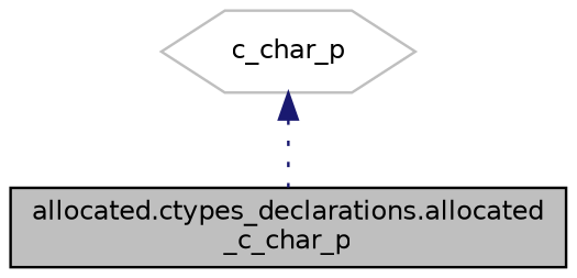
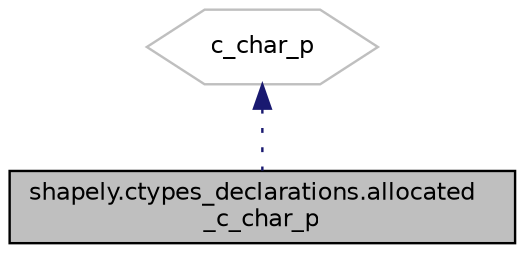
  digraph {
    node [fontname=Helvetica fontsize=10 style=filled]
-   n1 [color=black fillcolor=grey75 fontcolor=black height=0.2 label="allocated.ctypes_declarations.allocated\l_c_char_p" shape=box width=0.4]
+   n1 [color=black fillcolor=grey75 fontcolor=black height=0.2 label="shapely.ctypes_declarations.allocated\l_c_char_p" shape=box width=0.4]
    n2 [color=grey75 fillcolor=white height=0.2 label=c_char_p shape=hexagon width=0.4]
    n2 -> n1 [color=midnightblue dir=back fontname=Helvetica fontsize=10 labelfontname=Helvetica labelfontsize=10 style=dotted]
  }
